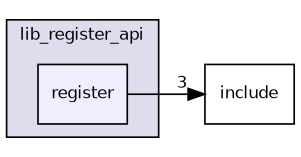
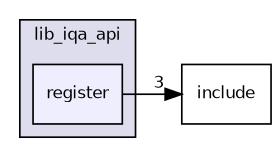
  digraph {
    compound=true
    rankdir=LR
    node [fontname=Helvetica fontsize=10 shape=box]
    n1 [fillcolor="#eeeeff" label=register pencolor=black style=filled]
    n2 [label=include]
    subgraph cluster_1 {
      bgcolor="#ddddee"
      fontname=Helvetica
      fontsize=10
-     label=lib_register_api
+     label=lib_iqa_api
      pencolor=black
      n1
    }
    n1 -> n2 [headlabel=3 labeldistance=1.5 labelfontname=Helvetica labelfontsize=10]
  }
